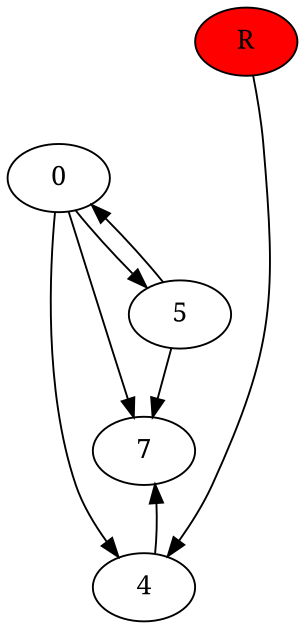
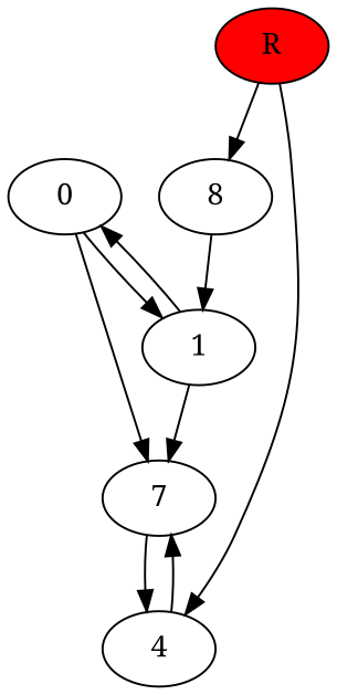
  digraph {
    fontname="Noto Serif"
    node [fontname="Noto Serif"]
    edge [fontname="Noto Serif"]
    n1 [label=0]
-   1 [label=5]
+   1
    7
    4
+   8
    R [fillcolor="#ff0000" style=filled]
    n1 -> 1
    n1 -> 7
    1 -> n1
    1 -> 7
-   n1 -> 4
+   7 -> 4
    4 -> 7
+   8 -> 1
    R -> 4
+   R -> 8
  }
